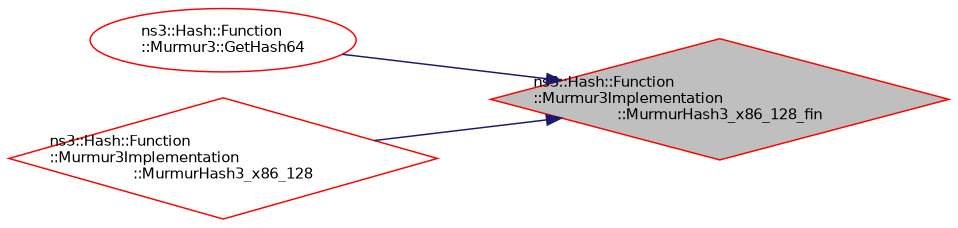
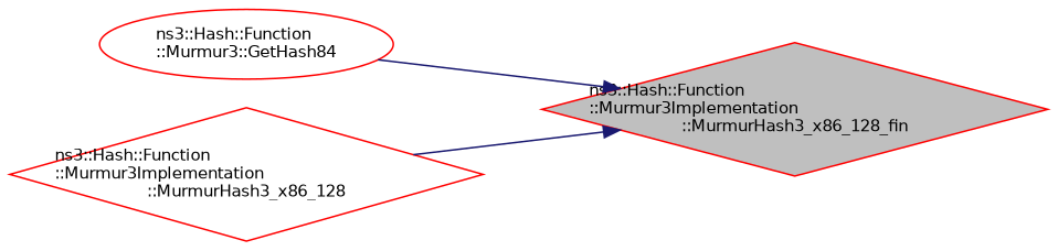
  digraph {
    rankdir=RL
    node [color=red fillcolor=white fontname=Helvetica fontsize=10 shape=diamond style=filled]
    edge [color=midnightblue dir=back fontname=Helvetica fontsize=10 labelfontname=Helvetica labelfontsize=10 style=solid]
    n1 [fillcolor=grey75 fontcolor=black height=0.2 label="ns3::Hash::Function\l::Murmur3Implementation\l::MurmurHash3_x86_128_fin" width=0.4]
-   n2 [height=0.2 label="ns3::Hash::Function\l::Murmur3::GetHash64" shape=ellipse width=0.4]
+   n2 [height=0.2 label="ns3::Hash::Function\l::Murmur3::GetHash84" shape=ellipse width=0.4]
    n3 [height=0.2 label="ns3::Hash::Function\l::Murmur3Implementation\l::MurmurHash3_x86_128" width=0.4]
    n1 -> n2
    n1 -> n3
  }
